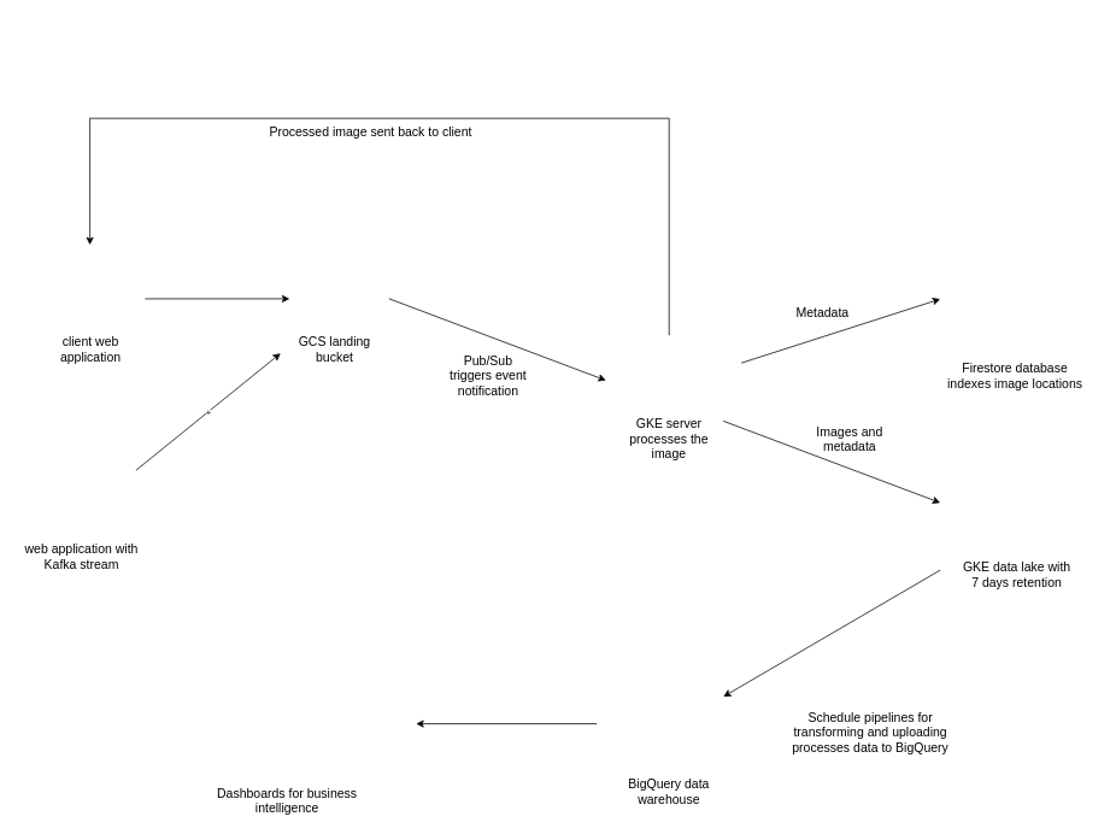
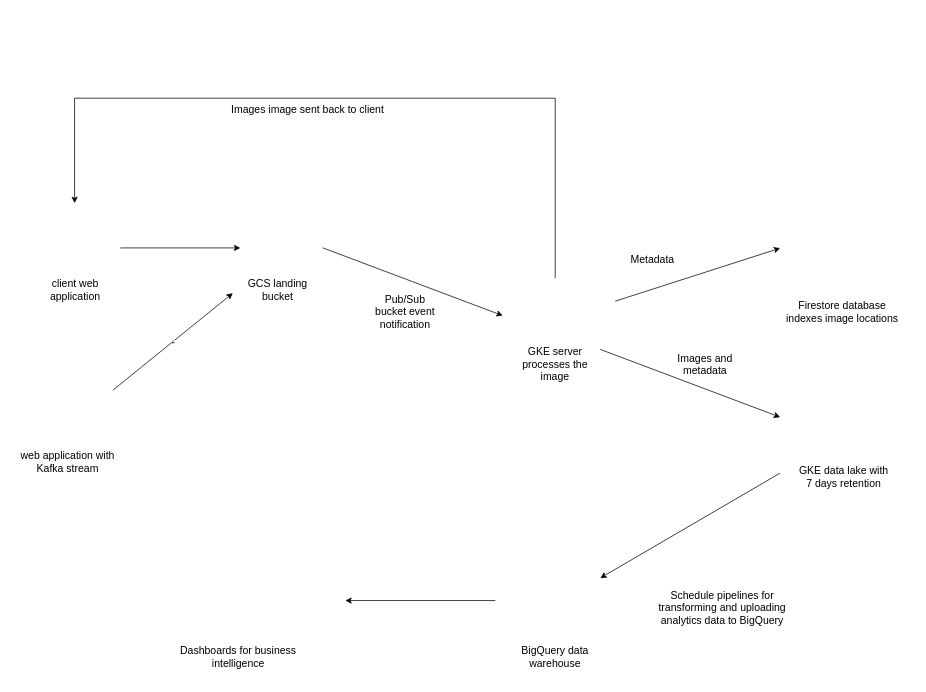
  <mxCell id="0" />
  <mxCell id="1" parent="0" />
  <mxCell id="2" value="&lt;b id=&quot;docs-internal-guid-4c14b846-7fff-f884-6aa7-9d3a3ba56cf9&quot; style=&quot;font-weight:normal;&quot;&gt;&lt;img src=&quot;https://lh5.googleusercontent.com/gBHUhGK6zZdR6n_KgoUSZpEHlulAjXUEeZnUrsMcNTvfI-e79XUaRJM-W3twoCfkqRigTTXyslycgehPFqJWD5ifqrj28z3Vsx1CAxvc00xe0Is7sOYuNyWqOSMEG0xy2W0WMYpB5jCv-KQRmwzU2-ipKRsz0xSU6YoxUQst2QSl0SRr02FG2o4_-ED0e4tK&quot; height=&quot;96px;&quot; width=&quot;96px;&quot;&gt;&lt;/b&gt;" style="text;whiteSpace=wrap;html=1;" vertex="1" parent="1"><mxGeometry x="50" y="270" width="130" height="120" as="geometry" /></mxCell>
  <mxCell id="3" value="&lt;b id=&quot;docs-internal-guid-4eb72336-7fff-77df-b2d6-f4c1506028b4&quot; style=&quot;font-weight:normal;&quot;&gt;&lt;img src=&quot;https://lh6.googleusercontent.com/CjwSbeAX5xvKPCIGcSIrGAL3y6grXRMMLtCd4gA7pgziZWCN9hCWZZKjZg1NbE-YQZedQTvxcLOql3qFDNjuUe3zME--VD-1Ppuo6dcb3nvujt9WQSwzaGtn9oXqQD5jbp0uZzV-qn_L18zRcCw-6X6Vhz2kRxwqbdtdguSreQNbkOEat1qaeN8ik-KvHvhi&quot; height=&quot;74px;&quot; width=&quot;82px;&quot;&gt;&lt;/b&gt;" style="text;whiteSpace=wrap;html=1;" vertex="1" parent="1"><mxGeometry x="330" y="280" width="90" height="100" as="geometry" /></mxCell>
  <mxCell id="4" value="&lt;b id=&quot;docs-internal-guid-06e2fd0d-7fff-8c67-df8e-b07ded1672b3&quot; style=&quot;font-weight:normal;&quot;&gt;&lt;font style=&quot;font-size: 10px;&quot;&gt;&lt;img src=&quot;https://lh6.googleusercontent.com/B1rGsuS4iFHvvSiNmWUjitK24wyYuWZoiuSc4YWamOdx8XX9AnSmNaWXXk5WTeqe434r81MUYgSTtYqsCYdeBF2g7ISgar0F8Wr2088-w-608xHnj2E3T5a7lxfxvbghr_HhGDFNnsJOyCuViMMysyLaR9hdPXI_miyQhkm0dMbjN9kJ1AFCFebjTxfIoIWh&quot; height=&quot;67px;&quot; width=&quot;67px;&quot;&gt;&lt;/font&gt;&lt;/b&gt;" style="text;whiteSpace=wrap;html=1;" vertex="1" parent="1"><mxGeometry x="200" y="240" width="80" height="80" as="geometry" /></mxCell>
  <mxCell id="5" value="" style="endArrow=classic;html=1;rounded=0;fontSize=10;" edge="1" parent="1"><mxGeometry width="50" height="50" relative="1" as="geometry"><mxPoint x="160" y="329.71" as="sourcePoint" /><mxPoint x="320" y="329.71" as="targetPoint" /></mxGeometry></mxCell>
  <mxCell id="6" value="&lt;font style=&quot;font-size: 14px;&quot;&gt;client web application&lt;/font&gt;" style="text;html=1;strokeColor=none;fillColor=none;align=center;verticalAlign=middle;whiteSpace=wrap;rounded=0;fontSize=10;" vertex="1" parent="1"><mxGeometry x="50" y="370" width="100" height="30" as="geometry" /></mxCell>
  <mxCell id="7" value="&lt;font style=&quot;font-size: 14px;&quot;&gt;GCS landing bucket&lt;/font&gt;" style="text;html=1;strokeColor=none;fillColor=none;align=center;verticalAlign=middle;whiteSpace=wrap;rounded=0;fontSize=10;" vertex="1" parent="1"><mxGeometry x="320" y="370" width="100" height="30" as="geometry" /></mxCell>
  <mxCell id="8" value="&lt;b id=&quot;docs-internal-guid-48cd023d-7fff-a86f-390d-c5a5931d13fa&quot; style=&quot;font-weight:normal;&quot;&gt;&lt;img src=&quot;https://lh3.googleusercontent.com/pX8WY5p4JLuD2DpjrsLjjFPPNteuJOJbPOtYn7O0Avv3kdsLoqjJwPBXcH3FSLWN3Fh6n3YX8FzPpixlJkYTj_f7TriZ_03UK4Il1lDvz_YXV92JM_sqbAZx7SlPp4D5wI8c_rt4m7cj8-CnuzcNKBCo_3BFMJKFON8S7SIIkA7Ry0acOsv_ZW6qRwfuMo9u&quot; height=&quot;72px;&quot; width=&quot;82px;&quot;&gt;&lt;/b&gt;" style="text;whiteSpace=wrap;html=1;fontSize=14;" vertex="1" parent="1"><mxGeometry x="510" y="280" width="120" height="100" as="geometry" /></mxCell>
  <mxCell id="9" style="edgeStyle=orthogonalEdgeStyle;rounded=0;orthogonalLoop=1;jettySize=auto;html=1;entryX=0.377;entryY=0;entryDx=0;entryDy=0;entryPerimeter=0;fontSize=14;" edge="1" parent="1" source="10" target="2"><mxGeometry relative="1" as="geometry"><Array as="points"><mxPoint x="740" y="130" /><mxPoint x="99" y="130" /></Array></mxGeometry></mxCell>
  <mxCell id="10" value="&lt;b id=&quot;docs-internal-guid-2c60890a-7fff-dbf9-c288-6ddd83568e20&quot; style=&quot;font-weight:normal;&quot;&gt;&lt;img src=&quot;https://lh6.googleusercontent.com/Aoudj593JI8FdXaCrKR5ltdZrTr7i7gkCA-Eqpl5JmDMYfjPvw2md6nsTYopiUC1ZatUSOwMDI-xV5UkJ1L_rT0hSV9vfnttU5eYC60ixcoLhhZBhTyraRNoOw_dbWdCno9-Fue0FSHrMTyLiKoHA58LgMTx1bo-8pfe_SYwonRKs9_7GxahCyl3SCiRL-QV&quot; height=&quot;73px;&quot; width=&quot;82px;&quot;&gt;&lt;/b&gt;" style="text;whiteSpace=wrap;html=1;fontSize=14;" vertex="1" parent="1"><mxGeometry x="700" y="370" width="120" height="100" as="geometry" /></mxCell>
  <mxCell id="11" value="&lt;b id=&quot;docs-internal-guid-7b2fbad8-7fff-389f-20c0-1dde371cf226&quot; style=&quot;font-weight:normal;&quot;&gt;&lt;img src=&quot;https://lh4.googleusercontent.com/lIIZUvFC4QXVjd-7_oQygUpkDVkmj8ptd7CcV79bqz4XzPgO9iIcLqloMEgKfgw_e3vA0GF8OAH6Rm0nJDmrYhCzmRsKmcwBshhKgBjqGiKolOJ9WPopCMAiKHnozfcGELHRHLxHaOOm913qR_U1_1T4FU9ME_DajRhcwFpG4voHnvAlkqp9pDIcYVuAD0Re&quot; height=&quot;106px;&quot; width=&quot;106px;&quot;&gt;&lt;/b&gt;" style="text;whiteSpace=wrap;html=1;fontSize=14;" vertex="1" parent="1"><mxGeometry x="1072.5" y="270" width="140" height="130" as="geometry" /></mxCell>
  <mxCell id="12" value="&lt;b id=&quot;docs-internal-guid-4a6af648-7fff-6517-85f5-21b6c44383c2&quot; style=&quot;font-weight:normal;&quot;&gt;&lt;img src=&quot;https://lh6.googleusercontent.com/CjwSbeAX5xvKPCIGcSIrGAL3y6grXRMMLtCd4gA7pgziZWCN9hCWZZKjZg1NbE-YQZedQTvxcLOql3qFDNjuUe3zME--VD-1Ppuo6dcb3nvujt9WQSwzaGtn9oXqQD5jbp0uZzV-qn_L18zRcCw-6X6Vhz2kRxwqbdtdguSreQNbkOEat1qaeN8ik-KvHvhi&quot; height=&quot;74px;&quot; width=&quot;82px;&quot;&gt;&lt;/b&gt;" style="text;whiteSpace=wrap;html=1;fontSize=14;" vertex="1" parent="1"><mxGeometry x="1082.5" y="520" width="120" height="100" as="geometry" /></mxCell>
  <mxCell id="13" value="" style="endArrow=classic;html=1;rounded=0;fontSize=10;" edge="1" parent="1"><mxGeometry width="50" height="50" relative="1" as="geometry"><mxPoint x="430" y="329.58" as="sourcePoint" /><mxPoint x="670" y="420" as="targetPoint" /></mxGeometry></mxCell>
  <mxCell id="14" value="&lt;font style=&quot;font-size: 14px;&quot;&gt;GKE server processes the image&lt;/font&gt;" style="text;html=1;strokeColor=none;fillColor=none;align=center;verticalAlign=middle;whiteSpace=wrap;rounded=0;fontSize=10;" vertex="1" parent="1"><mxGeometry x="690" y="470" width="100" height="30" as="geometry" /></mxCell>
  <mxCell id="15" value="&lt;b id=&quot;docs-internal-guid-607e2a68-7fff-670e-f411-2bd8447eb07f&quot; style=&quot;font-weight:normal;&quot;&gt;&lt;img src=&quot;https://lh4.googleusercontent.com/Q6UCyDLpg2ELfs7kKae2YAzuvdc_mLgmG6M8d2DH3g1KT-2h7_8RWUbGrDmEe5seGFc_GCRS10qk9XDnUzT_LlZIBIH4F0XKGnIuZ8oT8oCBEQGOzJXaKj4frriGHy6CaFlHNSJBupPKx8FoKINltj-CSc8k62z3GoATCqpPBg96nvztvhfbCRUjRZnIJBik&quot; height=&quot;118px;&quot; width=&quot;118px;&quot;&gt;&lt;/b&gt;" style="text;whiteSpace=wrap;html=1;fontSize=14;" vertex="1" parent="1"><mxGeometry x="30" y="500" width="150" height="150" as="geometry" /></mxCell>
  <mxCell id="16" value="&lt;b id=&quot;docs-internal-guid-413e3c0f-7fff-566f-2ae4-0961a7b5a17b&quot; style=&quot;font-weight:normal;&quot;&gt;&lt;img src=&quot;https://lh4.googleusercontent.com/5dw2QtJkO19LRhINQCWG2htX0afWIZNDOFygjeAzOkVlfAHBKaNiwhXtZdVwK1CoXHZyM57s5qNImSO3WwKrSHTWqnVe5E7uoqMyrEWDRWbyWDePC3utsMpzXuMaL8MmpOQTHBpZqEpXwhhVkMRnfDyADCfVSgniZkoN4C2fcP6VDWWYhgNPNR59ocA7fl21&quot; height=&quot;52px;&quot; width=&quot;59px;&quot;&gt;&lt;/b&gt;" style="text;whiteSpace=wrap;html=1;fontSize=14;" vertex="1" parent="1"><mxGeometry x="70" y="280" width="90" height="80" as="geometry" /></mxCell>
  <mxCell id="17" value="&lt;b id=&quot;docs-internal-guid-f38f2360-7fff-9385-3987-7e662f95d464&quot; style=&quot;font-weight:normal;&quot;&gt;&lt;img src=&quot;https://lh6.googleusercontent.com/rcqd8WzHHUvAct_cjJw6RSTu8HyQRwavjgxF3k5ehKSc-I2GgEVmR0ldD-p29yDcE2129hvsZAQftfnQHm8yAPiZHmkGw_BboOIwe4gsY_vWf7gLZuNZT3tzSUs4ip8Sgb6buxD5TotrJez0VHuacXQnQTtcxUghuic4O4O8nZnBgeN-tz0Fl1CjDnSDFhnB&quot; height=&quot;89px;&quot; width=&quot;89px;&quot;&gt;&lt;/b&gt;" style="text;whiteSpace=wrap;html=1;fontSize=14;" vertex="1" parent="1"><mxGeometry x="690" y="750" width="120" height="120" as="geometry" /></mxCell>
  <mxCell id="18" value="&lt;b id=&quot;docs-internal-guid-6eb2e6b2-7fff-f2f6-2533-3333cdda84f4&quot; style=&quot;font-weight:normal;&quot;&gt;&lt;img src=&quot;https://lh3.googleusercontent.com/MfhVPniqScC8abpcP2hv6mwQsM7nCaXWL54cMBEnOGJeFWBHs35iHVk6WUaKZGKGhVZBkv9vW1j4yL1FJhiAb6Po-MqsvnqJte7NmVZPygTG_mAifytkFp8TUCijdxf_srwYYUzFuTS59bZ0aDZ_336OCKIOf7vRdnA2Vt8h7hHDinKNjUhRNkbNiD1vm39D&quot; height=&quot;139px;&quot; width=&quot;239px;&quot;&gt;&lt;/b&gt;" style="text;whiteSpace=wrap;html=1;fontSize=14;" vertex="1" parent="1"><mxGeometry x="190" y="730" width="270" height="170" as="geometry" /></mxCell>
  <mxCell id="19" value="&lt;font style=&quot;font-size: 14px;&quot;&gt;GKE data lake with 7 days retention&lt;/font&gt;" style="text;html=1;strokeColor=none;fillColor=none;align=center;verticalAlign=middle;whiteSpace=wrap;rounded=0;fontSize=10;" vertex="1" parent="1"><mxGeometry x="1060" y="620" width="130" height="30" as="geometry" /></mxCell>
  <mxCell id="20" value="&lt;font style=&quot;font-size: 14px;&quot;&gt;Firestore database indexes image locations&lt;/font&gt;" style="text;html=1;strokeColor=none;fillColor=none;align=center;verticalAlign=middle;whiteSpace=wrap;rounded=0;fontSize=10;" vertex="1" parent="1"><mxGeometry x="1042.5" y="400" width="160" height="30" as="geometry" /></mxCell>
  <mxCell id="21" value="" style="endArrow=classic;html=1;rounded=0;fontSize=10;" edge="1" parent="1"><mxGeometry width="50" height="50" relative="1" as="geometry"><mxPoint x="800" y="465" as="sourcePoint" /><mxPoint x="1040" y="555.42" as="targetPoint" /></mxGeometry></mxCell>
  <mxCell id="22" value="&lt;font style=&quot;font-size: 14px;&quot;&gt;Images and metadata&lt;/font&gt;" style="text;html=1;strokeColor=none;fillColor=none;align=center;verticalAlign=middle;whiteSpace=wrap;rounded=0;fontSize=10;" vertex="1" parent="1"><mxGeometry x="890" y="470" width="100" height="30" as="geometry" /></mxCell>
  <mxCell id="23" value="" style="endArrow=classic;html=1;rounded=0;fontSize=10;" edge="1" parent="1"><mxGeometry width="50" height="50" relative="1" as="geometry"><mxPoint x="1040" y="630" as="sourcePoint" /><mxPoint x="800" y="770" as="targetPoint" /></mxGeometry></mxCell>
  <mxCell id="24" value="&lt;b id=&quot;docs-internal-guid-86f7be39-7fff-9d05-9183-5f98290cdfee&quot; style=&quot;font-weight:normal;&quot;&gt;&lt;img src=&quot;https://lh5.googleusercontent.com/TPngDAIkfVmVQ-Ym2AUF_HrOqSsXnBVgWsKtMc0TFL3pEnpVxmZMtzE5eHaYYCzhC33mbU9JrHLGhzH2FbFtIsHsS-fv2douH_EGHlWBwGy-1ozHgAAgnS0r-gC0zq-OFHfeeKujEWvgXJ4nzbdrA1a5UPXojx-COp0yQS-UyA5PU-wiIzrGM85H7KOXJbGU&quot; height=&quot;60px;&quot; width=&quot;155px;&quot;&gt;&lt;/b&gt;" style="text;whiteSpace=wrap;html=1;fontSize=14;" vertex="1" parent="1"><mxGeometry x="880" y="710" width="190" height="90" as="geometry" /></mxCell>
- <mxCell id="25" value="&lt;span style=&quot;font-size: 14px;&quot;&gt;Schedule pipelines for transforming and uploading processes data to BigQuery&lt;/span&gt;" style="text;html=1;strokeColor=none;fillColor=none;align=center;verticalAlign=middle;whiteSpace=wrap;rounded=0;fontSize=10;" vertex="1" parent="1"><mxGeometry x="867.5" y="795" width="190" height="30" as="geometry" /></mxCell>
+ <mxCell id="25" value="&lt;span style=&quot;font-size: 14px;&quot;&gt;Schedule pipelines for transforming and uploading analytics data to BigQuery&lt;/span&gt;" style="text;html=1;strokeColor=none;fillColor=none;align=center;verticalAlign=middle;whiteSpace=wrap;rounded=0;fontSize=10;" vertex="1" parent="1"><mxGeometry x="867.5" y="795" width="190" height="30" as="geometry" /></mxCell>
  <mxCell id="26" value="&lt;font style=&quot;font-size: 14px;&quot;&gt;BigQuery data warehouse&lt;/font&gt;" style="text;html=1;strokeColor=none;fillColor=none;align=center;verticalAlign=middle;whiteSpace=wrap;rounded=0;fontSize=10;" vertex="1" parent="1"><mxGeometry x="690" y="860" width="100" height="30" as="geometry" /></mxCell>
  <mxCell id="27" value="" style="endArrow=classic;html=1;rounded=0;fontSize=10;" edge="1" parent="1"><mxGeometry width="50" height="50" relative="1" as="geometry"><mxPoint x="660" y="800" as="sourcePoint" /><mxPoint x="460" y="800" as="targetPoint" /></mxGeometry></mxCell>
- <mxCell id="28" value="&lt;span style=&quot;font-size: 14px;&quot;&gt;Dashboards for business intelligence&lt;/span&gt;" style="text;html=1;strokeColor=none;fillColor=none;align=center;verticalAlign=middle;whiteSpace=wrap;rounded=0;fontSize=10;" vertex="1" parent="1"><mxGeometry x="215" y="870" width="205" height="30" as="geometry" /></mxCell>
- <mxCell id="29" value="&lt;font style=&quot;font-size: 14px;&quot;&gt;Pub/Sub triggers event notification&lt;/font&gt;" style="text;html=1;strokeColor=none;fillColor=none;align=center;verticalAlign=middle;whiteSpace=wrap;rounded=0;fontSize=10;" vertex="1" parent="1"><mxGeometry x="490" y="400" width="100" height="30" as="geometry" /></mxCell>
+ <mxCell id="28" value="&lt;span style=&quot;font-size: 14px;&quot;&gt;Dashboards for business intelligence&lt;/span&gt;" style="text;html=1;strokeColor=none;fillColor=none;align=center;verticalAlign=middle;whiteSpace=wrap;rounded=0;fontSize=10;" vertex="1" parent="1"><mxGeometry x="215" y="860" width="205" height="30" as="geometry" /></mxCell>
+ <mxCell id="29" value="&lt;font style=&quot;font-size: 14px;&quot;&gt;Pub/Sub bucket event notification&lt;/font&gt;" style="text;html=1;strokeColor=none;fillColor=none;align=center;verticalAlign=middle;whiteSpace=wrap;rounded=0;fontSize=10;" vertex="1" parent="1"><mxGeometry x="490" y="400" width="100" height="30" as="geometry" /></mxCell>
  <mxCell id="30" value="&lt;b id=&quot;docs-internal-guid-413e3c0f-7fff-566f-2ae4-0961a7b5a17b&quot; style=&quot;font-weight:normal;&quot;&gt;&lt;img src=&quot;https://lh4.googleusercontent.com/5dw2QtJkO19LRhINQCWG2htX0afWIZNDOFygjeAzOkVlfAHBKaNiwhXtZdVwK1CoXHZyM57s5qNImSO3WwKrSHTWqnVe5E7uoqMyrEWDRWbyWDePC3utsMpzXuMaL8MmpOQTHBpZqEpXwhhVkMRnfDyADCfVSgniZkoN4C2fcP6VDWWYhgNPNR59ocA7fl21&quot; height=&quot;52px;&quot; width=&quot;59px;&quot;&gt;&lt;/b&gt;" style="text;whiteSpace=wrap;html=1;fontSize=14;" vertex="1" parent="1"><mxGeometry x="60" y="480" width="90" height="80" as="geometry" /></mxCell>
  <mxCell id="31" value="+" style="endArrow=classic;html=1;rounded=0;fontSize=10;" edge="1" parent="1"><mxGeometry width="50" height="50" relative="1" as="geometry"><mxPoint x="150" y="519.5" as="sourcePoint" /><mxPoint x="310" y="390" as="targetPoint" /></mxGeometry></mxCell>
  <mxCell id="32" value="&lt;b id=&quot;docs-internal-guid-06e2fd0d-7fff-8c67-df8e-b07ded1672b3&quot; style=&quot;font-weight:normal;&quot;&gt;&lt;font style=&quot;font-size: 10px;&quot;&gt;&lt;img src=&quot;https://lh6.googleusercontent.com/B1rGsuS4iFHvvSiNmWUjitK24wyYuWZoiuSc4YWamOdx8XX9AnSmNaWXXk5WTeqe434r81MUYgSTtYqsCYdeBF2g7ISgar0F8Wr2088-w-608xHnj2E3T5a7lxfxvbghr_HhGDFNnsJOyCuViMMysyLaR9hdPXI_miyQhkm0dMbjN9kJ1AFCFebjTxfIoIWh&quot; height=&quot;67px;&quot; width=&quot;67px;&quot;&gt;&lt;/font&gt;&lt;/b&gt;" style="text;whiteSpace=wrap;html=1;" vertex="1" parent="1"><mxGeometry x="210" y="470" width="80" height="80" as="geometry" /></mxCell>
  <mxCell id="33" value="&lt;b id=&quot;docs-internal-guid-a8e16b31-7fff-936b-716a-27910c6d0adc&quot; style=&quot;font-weight:normal;&quot;&gt;&lt;img src=&quot;https://lh5.googleusercontent.com/npVDCyPKQKHIXD7ONLdvn_NAXWNSZbw36LxXnFN7gm6_ZbHyaouhMtT6bW1EEYKUI23bX_iFKAZ3ls0j-b-LfzgyffOg4-2pk80xYxN42D-8oGl4QasltTj8x4CgX-TNgvMRiqJdhnGWg35my70dVpnnnrnBEJGw9q95P3cYvzpz8aTHROciTNoYRiPUWsU8&quot; height=&quot;89px;&quot; width=&quot;89px;&quot;&gt;&lt;/b&gt;" style="text;whiteSpace=wrap;html=1;fontSize=14;" vertex="1" parent="1"><mxGeometry x="360" y="20" width="120" height="120" as="geometry" /></mxCell>
- <mxCell id="34" value="&lt;font style=&quot;font-size: 14px;&quot;&gt;Processed image sent back to client&lt;/font&gt;" style="text;html=1;strokeColor=none;fillColor=none;align=center;verticalAlign=middle;whiteSpace=wrap;rounded=0;fontSize=10;" vertex="1" parent="1"><mxGeometry x="290" y="130" width="240" height="30" as="geometry" /></mxCell>
+ <mxCell id="34" value="&lt;font style=&quot;font-size: 14px;&quot;&gt;Images image sent back to client&lt;/font&gt;" style="text;html=1;strokeColor=none;fillColor=none;align=center;verticalAlign=middle;whiteSpace=wrap;rounded=0;fontSize=10;" vertex="1" parent="1"><mxGeometry x="290" y="130" width="240" height="30" as="geometry" /></mxCell>
  <mxCell id="35" value="&lt;font style=&quot;font-size: 14px;&quot;&gt;web application with Kafka stream&lt;/font&gt;" style="text;html=1;strokeColor=none;fillColor=none;align=center;verticalAlign=middle;whiteSpace=wrap;rounded=0;fontSize=10;" vertex="1" parent="1"><mxGeometry x="20" y="600" width="140" height="30" as="geometry" /></mxCell>
  <mxCell id="36" value="" style="endArrow=classic;html=1;rounded=0;fontSize=10;" edge="1" parent="1" source="10"><mxGeometry width="50" height="50" relative="1" as="geometry"><mxPoint x="800" y="439.79" as="sourcePoint" /><mxPoint x="1040" y="330" as="targetPoint" /></mxGeometry></mxCell>
- <mxCell id="37" value="&lt;font style=&quot;font-size: 14px;&quot;&gt;Metadata&lt;/font&gt;" style="text;html=1;strokeColor=none;fillColor=none;align=center;verticalAlign=middle;whiteSpace=wrap;rounded=0;fontSize=10;" vertex="1" parent="1"><mxGeometry x="860" y="330" width="100" height="30" as="geometry" /></mxCell>
+ <mxCell id="37" value="&lt;font style=&quot;font-size: 14px;&quot;&gt;Metadata&lt;/font&gt;" style="text;html=1;strokeColor=none;fillColor=none;align=center;verticalAlign=middle;whiteSpace=wrap;rounded=0;fontSize=10;" vertex="1" parent="1"><mxGeometry x="820" y="330" width="100" height="30" as="geometry" /></mxCell>
